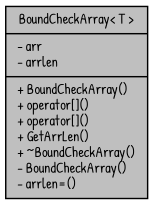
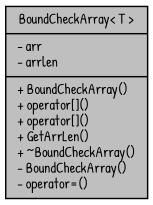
  digraph {
    fontname="Patrick Hand"
-   n1 [color=black fillcolor=grey75 fontcolor=black fontname="Patrick Hand" fontsize=10 height=0.2 label="{BoundCheckArray\< T \>\n|- arr\l- arrlen\l|+ BoundCheckArray()\l+ operator[]()\l+ operator[]()\l+ GetArrLen()\l+ ~BoundCheckArray()\l- BoundCheckArray()\l- arrlen=()\l}" shape=record style=filled width=0.4]
+   n1 [color=black fillcolor=grey75 fontcolor=black fontname="Patrick Hand" fontsize=10 height=0.2 label="{BoundCheckArray\< T \>\n|- arr\l- arrlen\l|+ BoundCheckArray()\l+ operator[]()\l+ operator[]()\l+ GetArrLen()\l+ ~BoundCheckArray()\l- BoundCheckArray()\l- operator=()\l}" shape=record style=filled width=0.4]
  }
